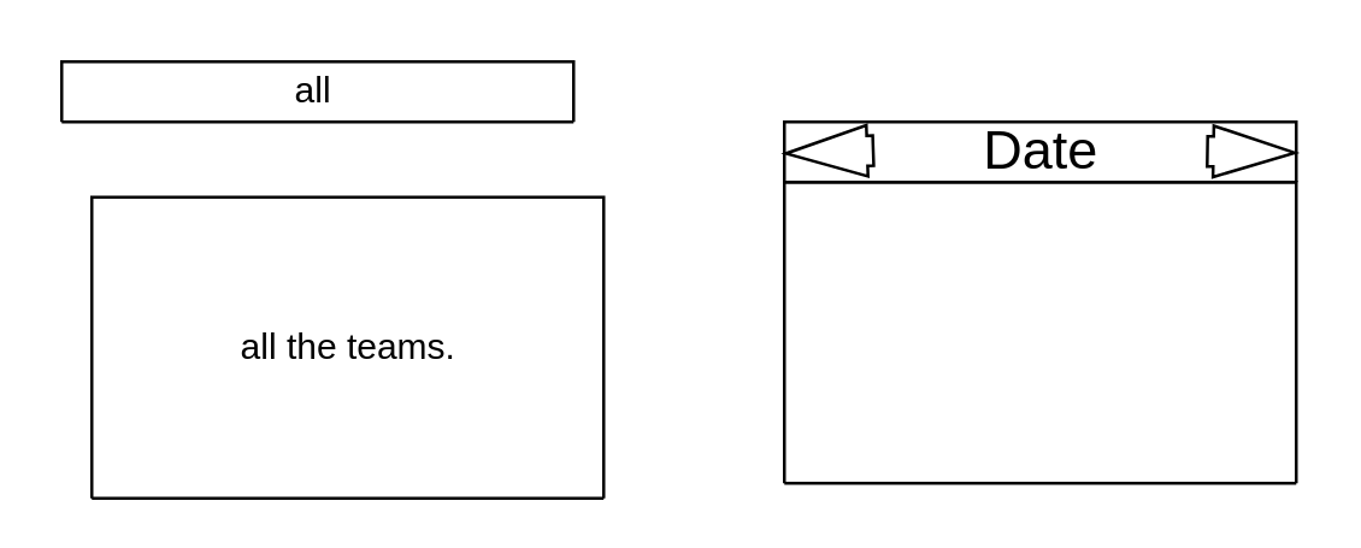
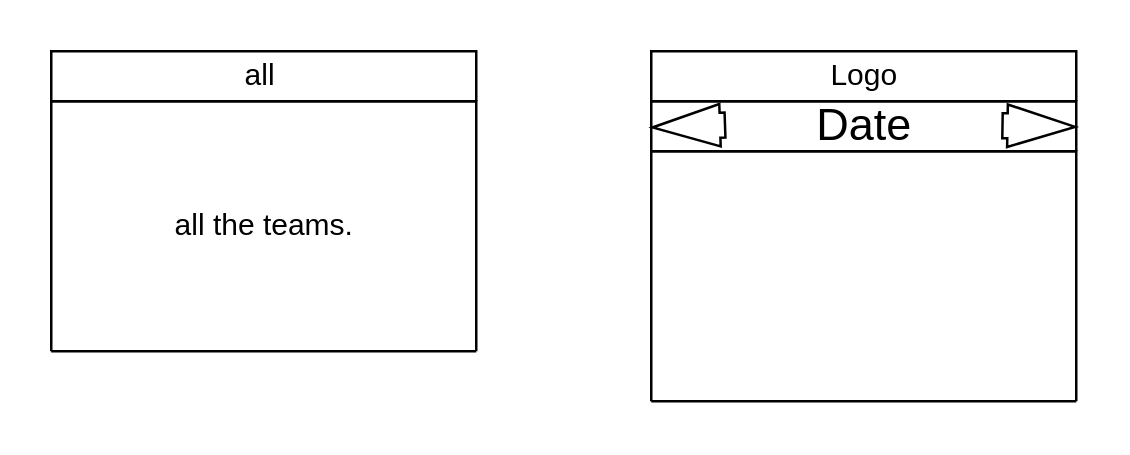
  <mxCell id="0" />
  <mxCell id="1" parent="0" />
+ <mxCell id="2" value="Logo" style="swimlane;fontStyle=0;childLayout=stackLayout;horizontal=1;startSize=26;fillColor=none;horizontalStack=0;resizeParent=1;resizeParentMax=0;resizeLast=0;collapsible=1;marginBottom=0;html=1;" vertex="1" parent="1"><mxGeometry x="260" y="20" width="170" height="20" as="geometry" /></mxCell>
  <mxCell id="3" value="&lt;font style=&quot;font-size: 18px;&quot;&gt;Date&lt;/font&gt;" style="swimlane;fontStyle=0;childLayout=stackLayout;horizontal=1;startSize=26;fillColor=none;horizontalStack=0;resizeParent=1;resizeParentMax=0;resizeLast=0;collapsible=1;marginBottom=0;html=1;" vertex="1" parent="1"><mxGeometry x="260" y="40" width="170" height="20" as="geometry" /></mxCell>
  <mxCell id="4" value="" style="shape=flexArrow;endArrow=classic;html=1;rounded=0;endWidth=6;endSize=8.67;" edge="1" parent="3"><mxGeometry width="50" height="50" relative="1" as="geometry"><mxPoint x="140" y="9.75" as="sourcePoint" /><mxPoint x="170" y="10.25" as="targetPoint" /></mxGeometry></mxCell>
  <mxCell id="5" value="" style="shape=flexArrow;endArrow=classic;html=1;rounded=0;endWidth=6;endSize=8.67;" edge="1" parent="3"><mxGeometry width="50" height="50" relative="1" as="geometry"><mxPoint x="30" y="9.5" as="sourcePoint" /><mxPoint y="10.5" as="targetPoint" /></mxGeometry></mxCell>
  <mxCell id="6" value="" style="swimlane;fontStyle=0;childLayout=stackLayout;horizontal=1;startSize=100;fillColor=none;horizontalStack=0;resizeParent=1;resizeParentMax=0;resizeLast=0;collapsible=1;marginBottom=0;html=1;" vertex="1" parent="1"><mxGeometry x="260" y="60" width="170" height="100" as="geometry" /></mxCell>
  <mxCell id="7" value="all&amp;nbsp;" style="swimlane;fontStyle=0;childLayout=stackLayout;horizontal=1;startSize=26;fillColor=none;horizontalStack=0;resizeParent=1;resizeParentMax=0;resizeLast=0;collapsible=1;marginBottom=0;html=1;" vertex="1" parent="1"><mxGeometry x="20" y="20" width="170" height="20" as="geometry" /></mxCell>
- <mxCell id="8" value="all the teams." style="swimlane;fontStyle=0;childLayout=stackLayout;horizontal=1;startSize=100;fillColor=none;horizontalStack=0;resizeParent=1;resizeParentMax=0;resizeLast=0;collapsible=1;marginBottom=0;html=1;" vertex="1" parent="1"><mxGeometry x="30" y="65" width="170" height="100" as="geometry" /></mxCell>
+ <mxCell id="8" value="all the teams." style="swimlane;fontStyle=0;childLayout=stackLayout;horizontal=1;startSize=100;fillColor=none;horizontalStack=0;resizeParent=1;resizeParentMax=0;resizeLast=0;collapsible=1;marginBottom=0;html=1;" vertex="1" parent="1"><mxGeometry x="20" y="40" width="170" height="100" as="geometry" /></mxCell>
